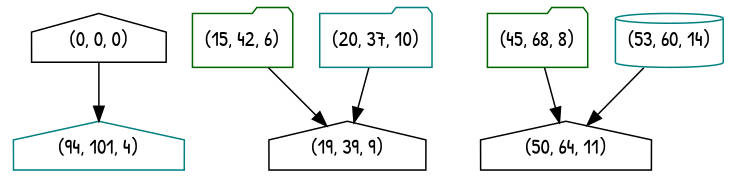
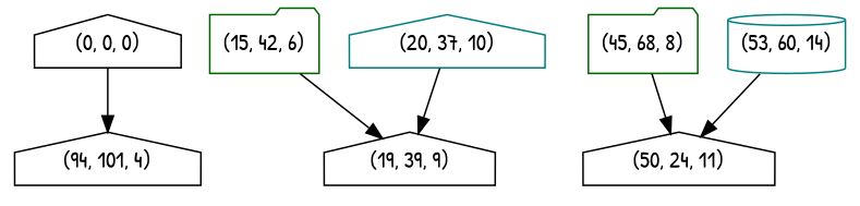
  digraph {
    fontname="Patrick Hand"
    node [color=black fontname="Patrick Hand" shape=house]
    edge [fontname="Patrick Hand"]
    "(0, 0, 0)"
-   "(94, 101, 4)" [color=teal]
+   "(94, 101, 4)"
    "(15, 42, 6)" [color=darkgreen shape=folder]
    "(19, 39, 9)"
    "(45, 68, 8)" [color=darkgreen shape=folder]
-   "(50, 64, 11)"
-   "(20, 37, 10)" [color=teal shape=folder]
+   "(50, 64, 11)" [label="(50, 24, 11)"]
+   "(20, 37, 10)" [color=teal]
    "(53, 60, 14)" [color=teal shape=cylinder]
    "(0, 0, 0)" -> "(94, 101, 4)"
    "(15, 42, 6)" -> "(19, 39, 9)"
    "(45, 68, 8)" -> "(50, 64, 11)"
    "(20, 37, 10)" -> "(19, 39, 9)"
    "(53, 60, 14)" -> "(50, 64, 11)"
  }
